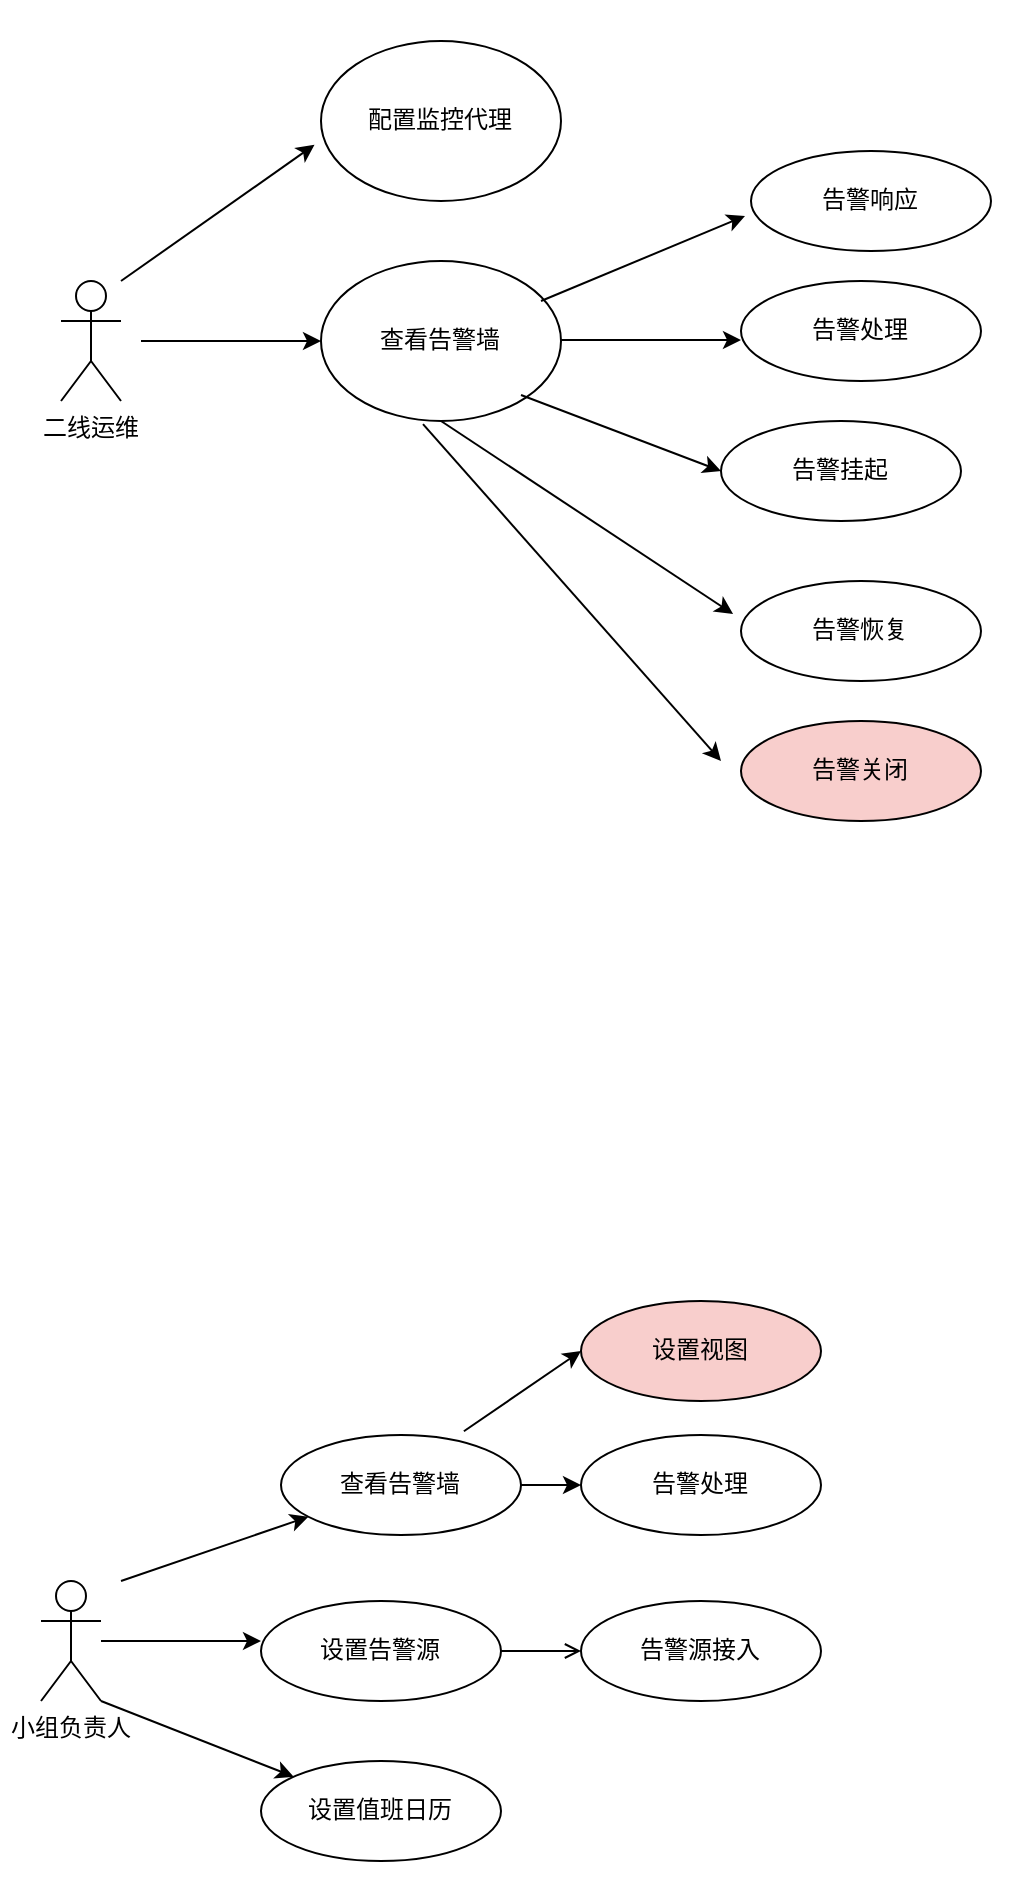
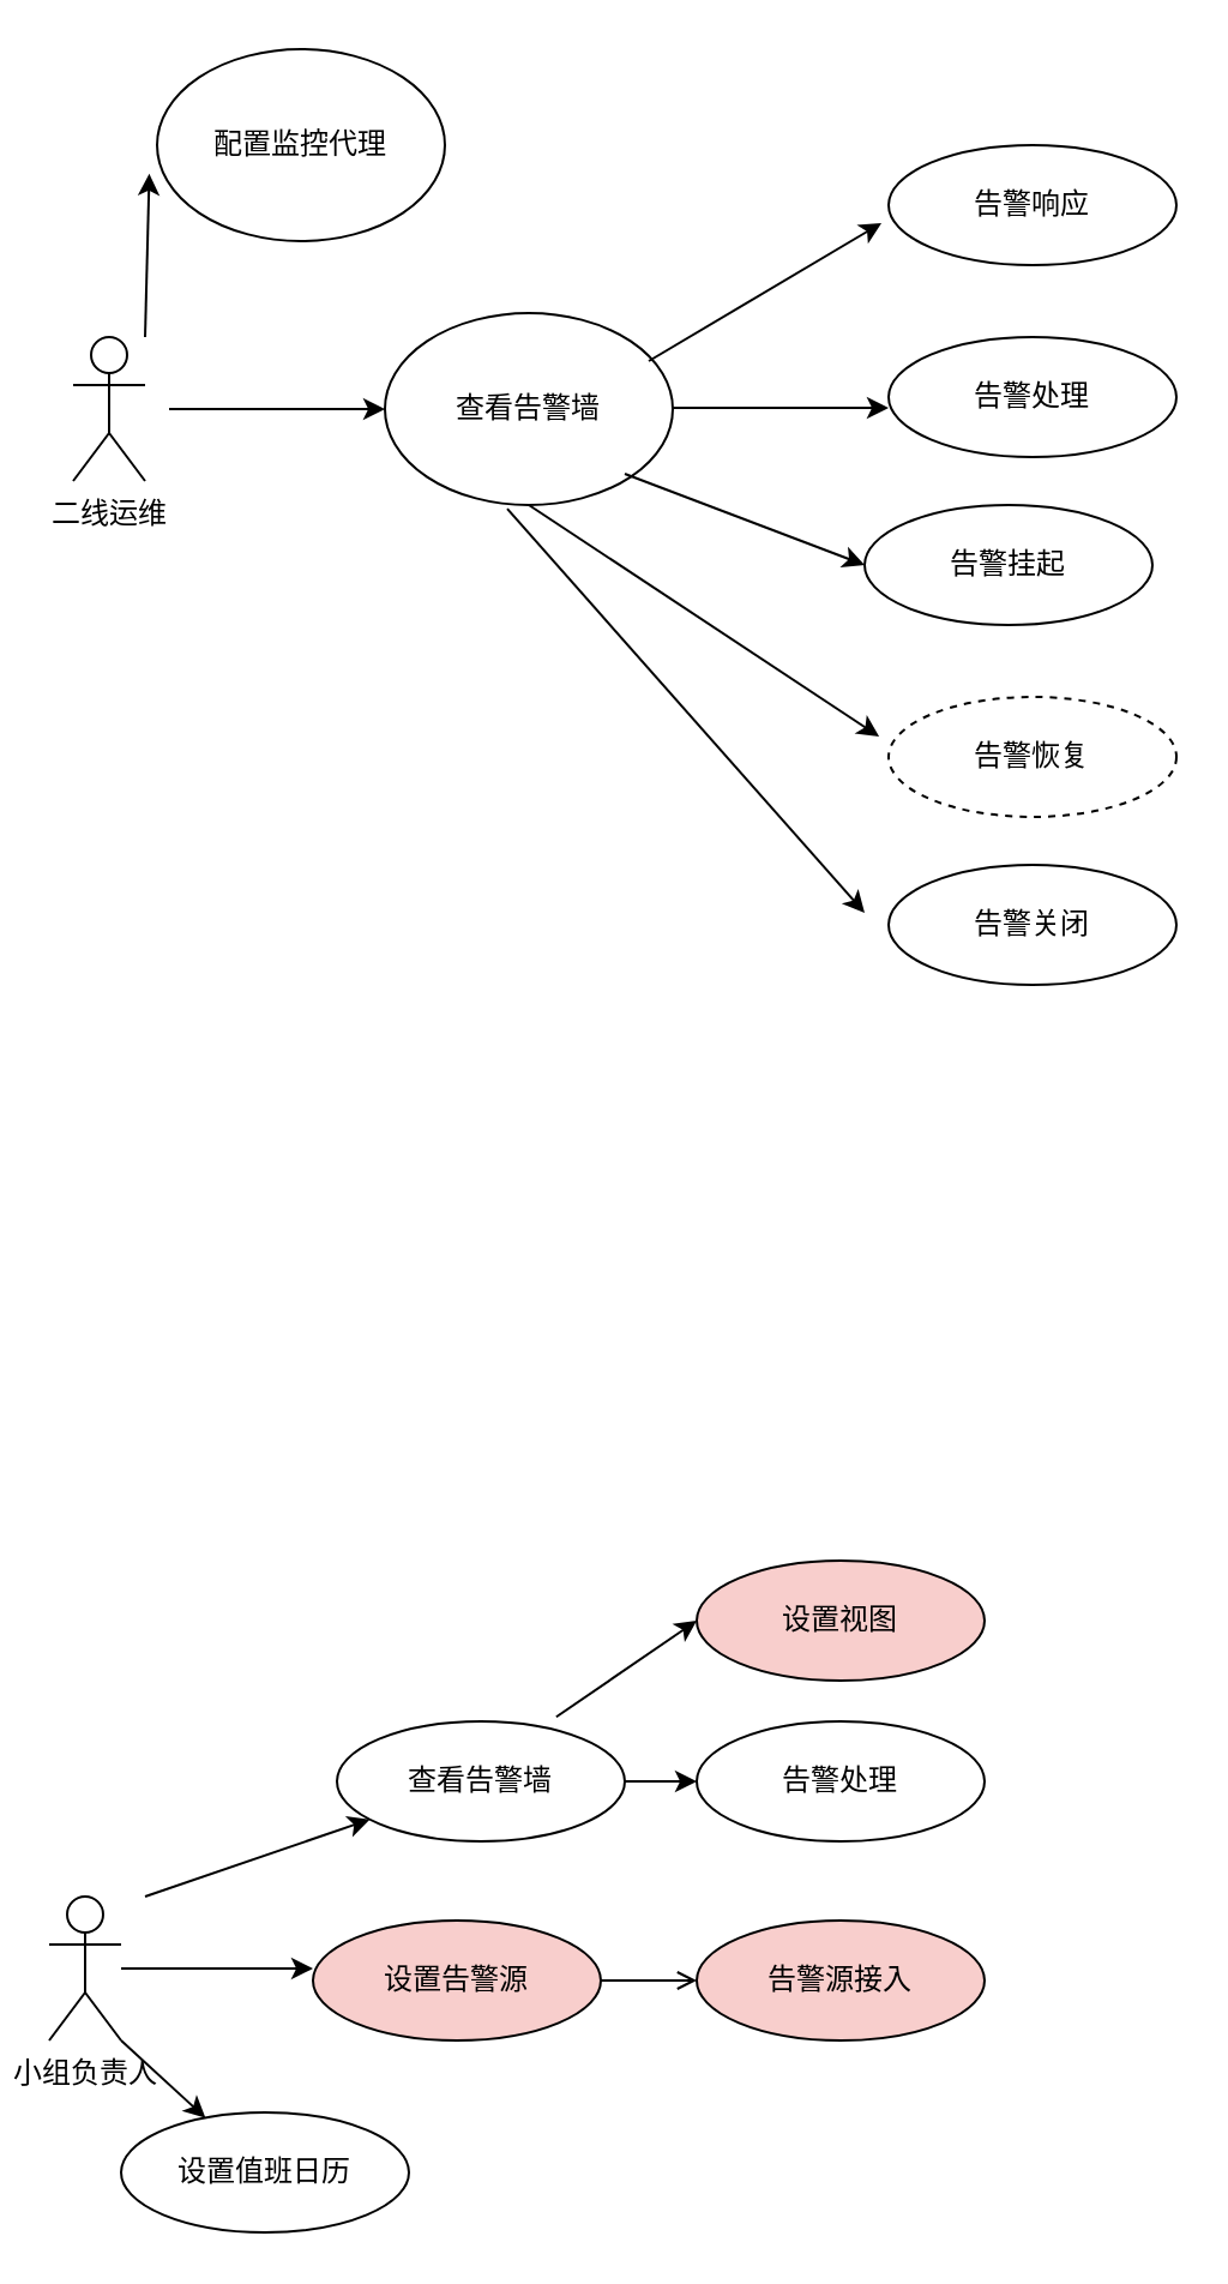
  <mxCell id="0" />
  <mxCell id="1" parent="0" />
  <mxCell id="2" value="二线运维" style="shape=umlActor;verticalLabelPosition=bottom;verticalAlign=top;html=1;outlineConnect=0;" parent="1" vertex="1"><mxGeometry x="30" y="140" width="30" height="60" as="geometry" /></mxCell>
  <mxCell id="3" value="查看告警墙" style="ellipse;whiteSpace=wrap;html=1;" parent="1" vertex="1"><mxGeometry x="160" y="130" width="120" height="80" as="geometry" /></mxCell>
- <mxCell id="4" value="告警响应" style="ellipse;whiteSpace=wrap;html=1;" parent="1" vertex="1"><mxGeometry x="375" y="75" width="120" height="50" as="geometry" /></mxCell>
+ <mxCell id="4" value="告警响应" style="ellipse;whiteSpace=wrap;html=1;" parent="1" vertex="1"><mxGeometry x="370" y="60" width="120" height="50" as="geometry" /></mxCell>
  <mxCell id="5" value="" style="endArrow=classic;html=1;rounded=0;" parent="1" edge="1"><mxGeometry width="50" height="50" relative="1" as="geometry"><mxPoint x="70" y="170" as="sourcePoint" /><mxPoint x="160" y="170" as="targetPoint" /></mxGeometry></mxCell>
  <mxCell id="6" value="" style="endArrow=classic;html=1;rounded=0;" parent="1" edge="1"><mxGeometry width="50" height="50" relative="1" as="geometry"><mxPoint x="280" y="169.5" as="sourcePoint" /><mxPoint x="370" y="169.5" as="targetPoint" /></mxGeometry></mxCell>
  <mxCell id="7" value="告警处理" style="ellipse;whiteSpace=wrap;html=1;" parent="1" vertex="1"><mxGeometry x="370" y="140" width="120" height="50" as="geometry" /></mxCell>
  <mxCell id="8" value="告警挂起" style="ellipse;whiteSpace=wrap;html=1;" parent="1" vertex="1"><mxGeometry x="360" y="210" width="120" height="50" as="geometry" /></mxCell>
- <mxCell id="9" value="告警恢复" style="ellipse;whiteSpace=wrap;html=1;" parent="1" vertex="1"><mxGeometry x="370" y="290" width="120" height="50" as="geometry" /></mxCell>
+ <mxCell id="9" value="告警恢复" style="ellipse;whiteSpace=wrap;html=1;dashed=1;" parent="1" vertex="1"><mxGeometry x="370" y="290" width="120" height="50" as="geometry" /></mxCell>
  <mxCell id="10" value="" style="endArrow=classic;html=1;rounded=0;entryX=-0.025;entryY=0.65;entryDx=0;entryDy=0;entryPerimeter=0;" parent="1" target="4" edge="1"><mxGeometry width="50" height="50" relative="1" as="geometry"><mxPoint x="270" y="150" as="sourcePoint" /><mxPoint x="320" y="100" as="targetPoint" /></mxGeometry></mxCell>
  <mxCell id="11" value="" style="endArrow=classic;html=1;rounded=0;entryX=0;entryY=0.5;entryDx=0;entryDy=0;" parent="1" target="8" edge="1"><mxGeometry width="50" height="50" relative="1" as="geometry"><mxPoint x="260" y="197" as="sourcePoint" /><mxPoint x="357" y="140" as="targetPoint" /></mxGeometry></mxCell>
  <mxCell id="12" value="" style="endArrow=classic;html=1;rounded=0;entryX=-0.033;entryY=0.33;entryDx=0;entryDy=0;entryPerimeter=0;" parent="1" target="9" edge="1"><mxGeometry width="50" height="50" relative="1" as="geometry"><mxPoint x="220" y="210" as="sourcePoint" /><mxPoint x="330" y="248" as="targetPoint" /></mxGeometry></mxCell>
- <mxCell id="13" value="告警关闭" style="ellipse;whiteSpace=wrap;html=1;fillColor=#f8cecc;" parent="1" vertex="1"><mxGeometry x="370" y="360" width="120" height="50" as="geometry" /></mxCell>
+ <mxCell id="13" value="告警关闭" style="ellipse;whiteSpace=wrap;html=1;" parent="1" vertex="1"><mxGeometry x="370" y="360" width="120" height="50" as="geometry" /></mxCell>
  <mxCell id="14" value="" style="endArrow=classic;html=1;rounded=0;exitX=0.425;exitY=1.019;exitDx=0;exitDy=0;exitPerimeter=0;" parent="1" source="3" edge="1"><mxGeometry width="50" height="50" relative="1" as="geometry"><mxPoint x="230" y="220" as="sourcePoint" /><mxPoint x="360" y="380" as="targetPoint" /></mxGeometry></mxCell>
  <mxCell id="15" style="edgeStyle=orthogonalEdgeStyle;rounded=0;orthogonalLoop=1;jettySize=auto;html=1;" parent="1" source="16" edge="1"><mxGeometry relative="1" as="geometry"><mxPoint x="130" y="820" as="targetPoint" /></mxGeometry></mxCell>
  <mxCell id="16" value="小组负责人" style="shape=umlActor;verticalLabelPosition=bottom;verticalAlign=top;html=1;outlineConnect=0;" parent="1" vertex="1"><mxGeometry x="20" y="790" width="30" height="60" as="geometry" /></mxCell>
  <mxCell id="17" value="查看告警墙" style="ellipse;whiteSpace=wrap;html=1;" parent="1" vertex="1"><mxGeometry x="140" y="717" width="120" height="50" as="geometry" /></mxCell>
  <mxCell id="18" value="设置视图" style="ellipse;whiteSpace=wrap;html=1;fillColor=#f8cecc;" parent="1" vertex="1"><mxGeometry x="290" y="650" width="120" height="50" as="geometry" /></mxCell>
- <mxCell id="19" value="设置告警源" style="ellipse;whiteSpace=wrap;html=1;" parent="1" vertex="1"><mxGeometry x="130" y="800" width="120" height="50" as="geometry" /></mxCell>
- <mxCell id="20" value="告警源接入" style="ellipse;whiteSpace=wrap;html=1;" parent="1" vertex="1"><mxGeometry x="290" y="800" width="120" height="50" as="geometry" /></mxCell>
+ <mxCell id="19" value="设置告警源" style="ellipse;whiteSpace=wrap;html=1;fillColor=#f8cecc;" parent="1" vertex="1"><mxGeometry x="130" y="800" width="120" height="50" as="geometry" /></mxCell>
+ <mxCell id="20" value="告警源接入" style="ellipse;whiteSpace=wrap;html=1;fillColor=#f8cecc;" parent="1" vertex="1"><mxGeometry x="290" y="800" width="120" height="50" as="geometry" /></mxCell>
  <mxCell id="21" value="" style="endArrow=classic;html=1;rounded=0;" parent="1" target="17" edge="1"><mxGeometry width="50" height="50" relative="1" as="geometry"><mxPoint x="60" y="790" as="sourcePoint" /><mxPoint x="110" y="740" as="targetPoint" /></mxGeometry></mxCell>
  <mxCell id="22" value="" style="endArrow=classic;html=1;rounded=0;entryX=0;entryY=0.5;entryDx=0;entryDy=0;exitX=0.762;exitY=-0.037;exitDx=0;exitDy=0;exitPerimeter=0;" parent="1" source="17" target="18" edge="1"><mxGeometry width="50" height="50" relative="1" as="geometry"><mxPoint x="230" y="727" as="sourcePoint" /><mxPoint x="280" y="677" as="targetPoint" /></mxGeometry></mxCell>
  <mxCell id="23" value="" style="endArrow=open;html=1;rounded=0;exitX=1;exitY=0.5;exitDx=0;exitDy=0;entryX=0;entryY=0.5;entryDx=0;entryDy=0;" parent="1" source="19" target="20" edge="1"><mxGeometry width="50" height="50" relative="1" as="geometry"><mxPoint x="210" y="800" as="sourcePoint" /><mxPoint x="300" y="820" as="targetPoint" /></mxGeometry></mxCell>
  <mxCell id="24" value="告警处理" style="ellipse;whiteSpace=wrap;html=1;" parent="1" vertex="1"><mxGeometry x="290" y="717" width="120" height="50" as="geometry" /></mxCell>
  <mxCell id="25" value="" style="endArrow=classic;html=1;rounded=0;exitX=1;exitY=0.5;exitDx=0;exitDy=0;entryX=0;entryY=0.5;entryDx=0;entryDy=0;" parent="1" source="17" target="24" edge="1"><mxGeometry width="50" height="50" relative="1" as="geometry"><mxPoint x="240" y="797" as="sourcePoint" /><mxPoint x="290" y="747" as="targetPoint" /></mxGeometry></mxCell>
- <mxCell id="26" value="设置值班日历" style="ellipse;whiteSpace=wrap;html=1;" parent="1" vertex="1"><mxGeometry x="130" y="880" width="120" height="50" as="geometry" /></mxCell>
+ <mxCell id="26" value="设置值班日历" style="ellipse;whiteSpace=wrap;html=1;" parent="1" vertex="1"><mxGeometry x="50" y="880" width="120" height="50" as="geometry" /></mxCell>
  <mxCell id="27" value="" style="endArrow=classic;html=1;rounded=0;" parent="1" target="26" edge="1"><mxGeometry width="50" height="50" relative="1" as="geometry"><mxPoint x="50" y="850" as="sourcePoint" /><mxPoint x="100" y="800" as="targetPoint" /></mxGeometry></mxCell>
- <mxCell id="28" value="配置监控代理" style="ellipse;whiteSpace=wrap;html=1;" vertex="1" parent="1"><mxGeometry x="160" y="20" width="120" height="80" as="geometry" /></mxCell>
+ <mxCell id="28" value="配置监控代理" style="ellipse;whiteSpace=wrap;html=1;" vertex="1" parent="1"><mxGeometry x="65" y="20" width="120" height="80" as="geometry" /></mxCell>
  <mxCell id="29" value="" style="endArrow=classic;html=1;rounded=0;entryX=-0.027;entryY=0.649;entryDx=0;entryDy=0;entryPerimeter=0;" edge="1" parent="1" target="28"><mxGeometry width="50" height="50" relative="1" as="geometry"><mxPoint x="60" y="140" as="sourcePoint" /><mxPoint x="110" y="90" as="targetPoint" /></mxGeometry></mxCell>
